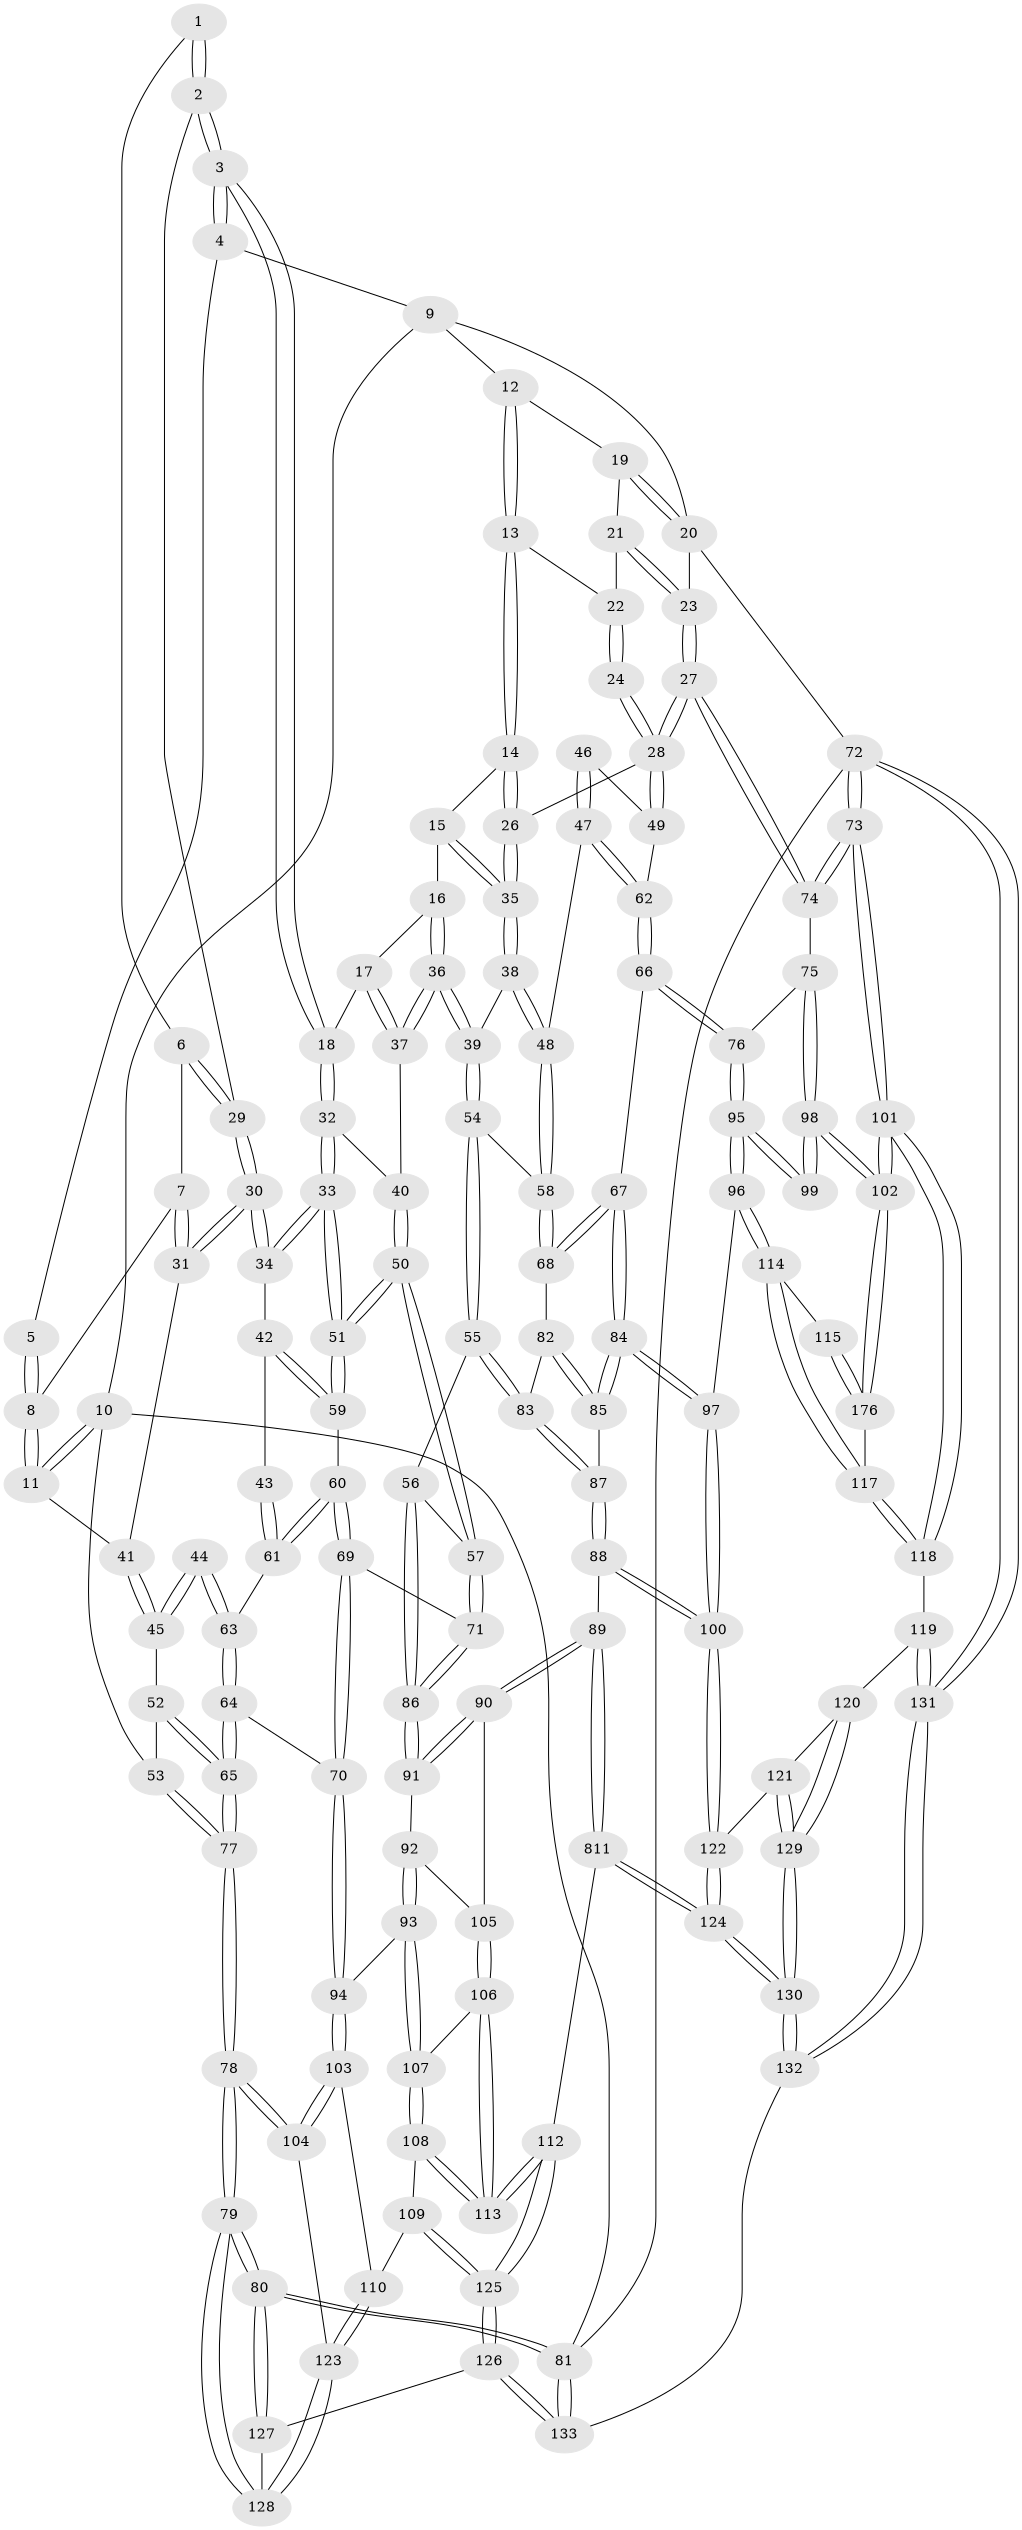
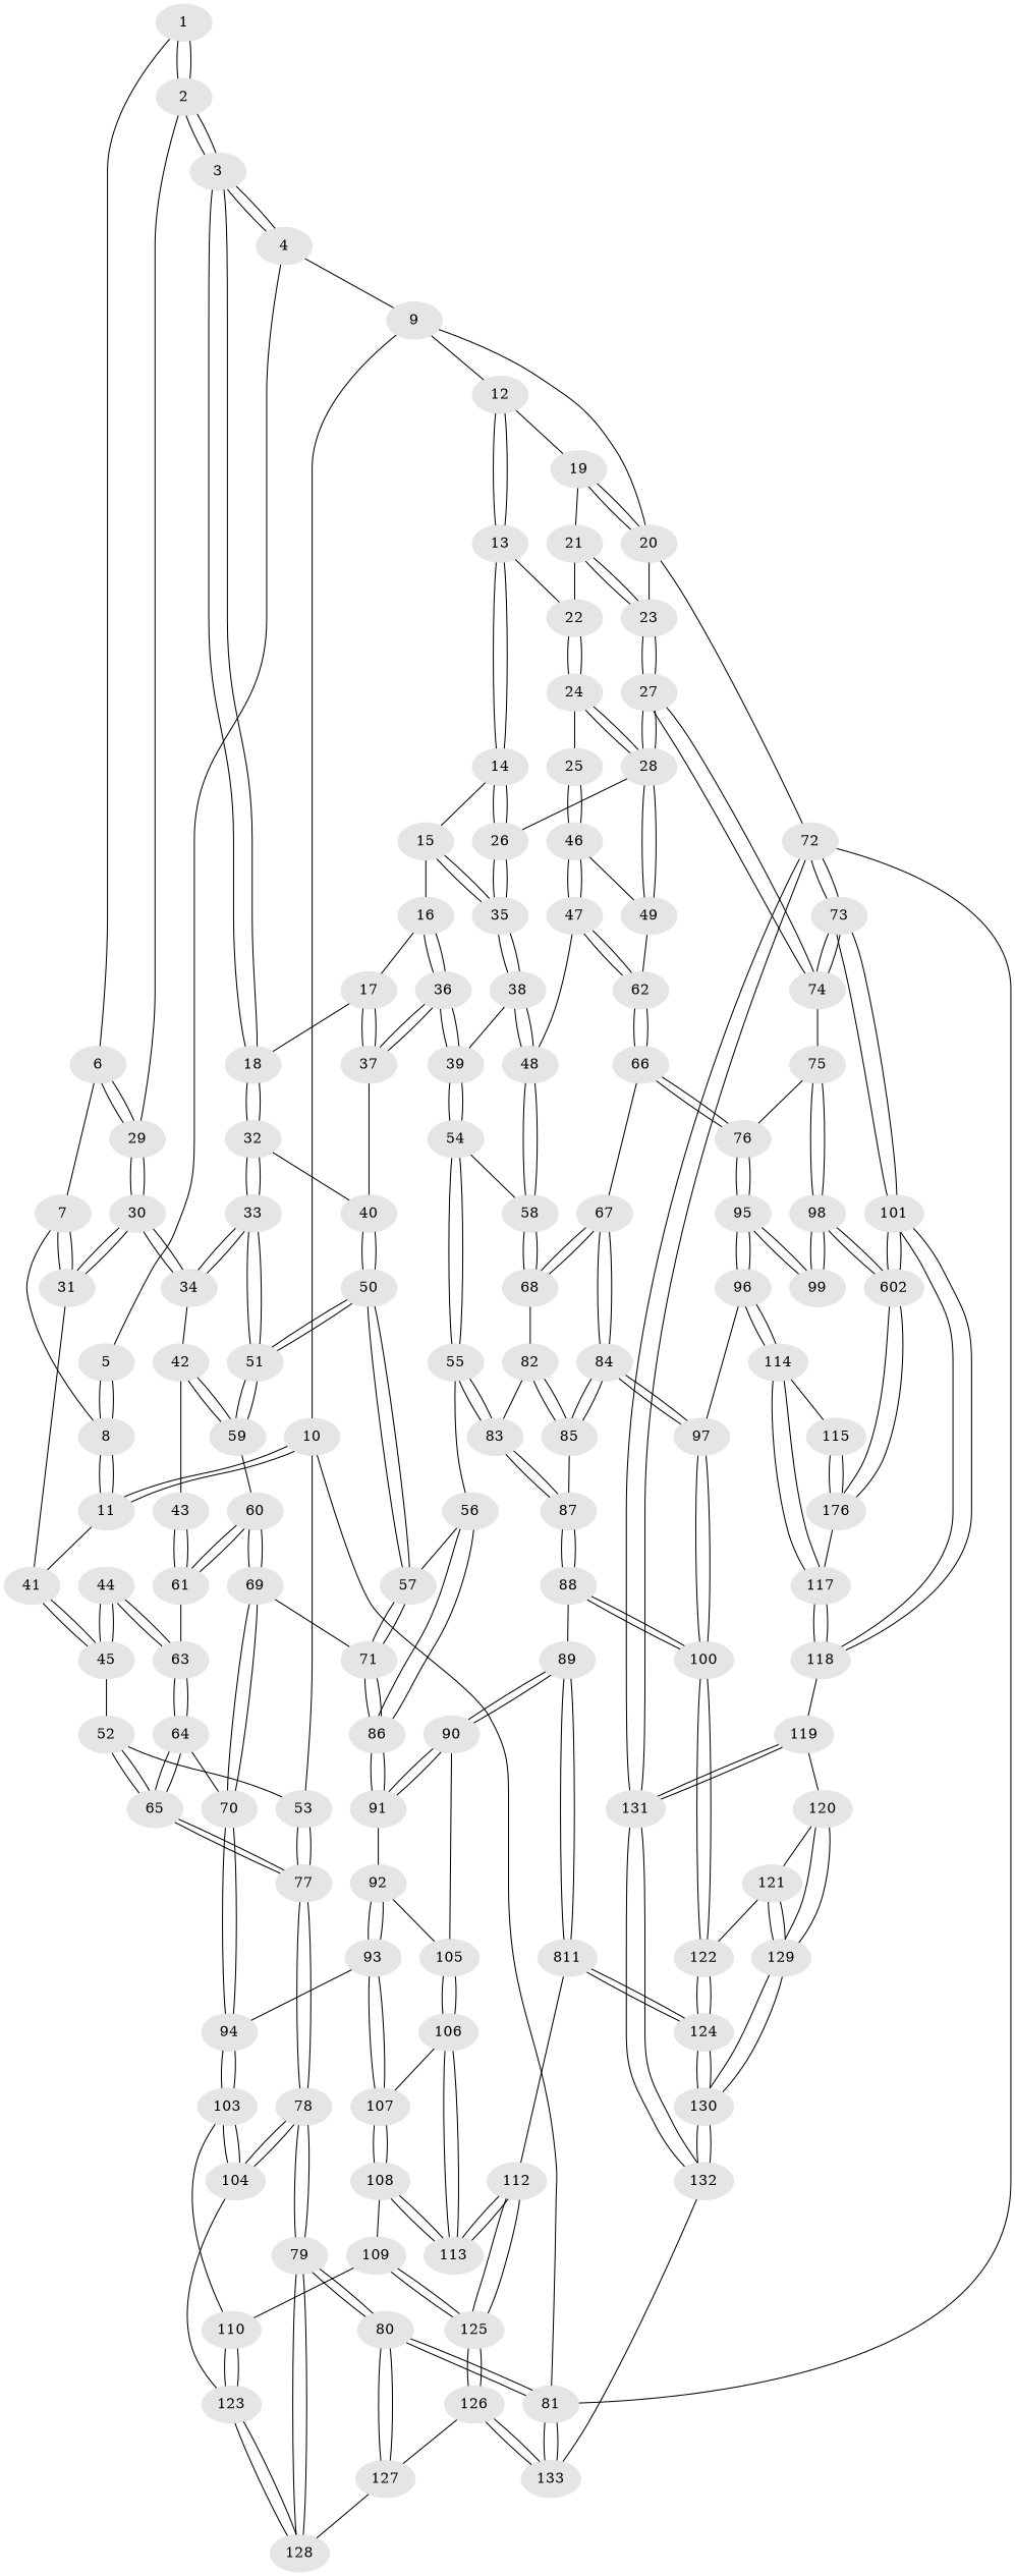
  graph {
    node [color=gray90 style=filled]
    1
    2
    6
    3
    29
    7
    4
    18
    30
    5
    9
    32
    8
    10
    12
    20
    11
    31
    41
    53
    81
    13
    19
    23
    72
    77
    133
    45
    14
    22
    21
    15
    26
    24
    16
    35
    17
    36
    38
    37
    39
    40
    33
    27
    73
    131
+   25
    28
    74
    46
    49
    47
    75
    62
    34
    42
    51
    50
    59
    43
    48
    54
    58
    55
    57
    52
    61
    60
    44
    63
    64
    65
    66
    68
    71
    78
    56
    83
    86
    87
    91
    82
    69
    70
    67
    76
    94
    84
    95
    85
    97
    103
    101
    132
-   102
+   102 [label=602]
    118
    98
    99
    96
    79
    104
    80
    128
    123
    127
    88
    100
    92
    89
    90
    n111 [label=811]
    122
    105
    112
    124
    106
    93
    107
    108
    110
    114
    115
    117
    n124 [label=176]
    119
    113
    109
    125
    126
    130
    120
    121
    129
    1 -- 2
    1 -- 2
    1 -- 6
    2 -- 3
    2 -- 3
    2 -- 29
    6 -- 29
    6 -- 29
    6 -- 7
    3 -- 4
    3 -- 4
    3 -- 18
    3 -- 18
    29 -- 30
    29 -- 30
    7 -- 8
    7 -- 31
    7 -- 31
    4 -- 5
    4 -- 9
    18 -- 32
    18 -- 32
    30 -- 31
    30 -- 31
    30 -- 34
    30 -- 34
    5 -- 8
    5 -- 8
    9 -- 10
    9 -- 12
    9 -- 20
    32 -- 40
    32 -- 33
    32 -- 33
    8 -- 11
    8 -- 11
    10 -- 11
    10 -- 11
    10 -- 53
    10 -- 81
    12 -- 13
    12 -- 13
    12 -- 19
    20 -- 23
    20 -- 72
    11 -- 41
    31 -- 41
    41 -- 45
    41 -- 45
    53 -- 77
    53 -- 77
    81 -- 133
    81 -- 133
    13 -- 14
    13 -- 14
    13 -- 22
    19 -- 20
    19 -- 20
    19 -- 21
    23 -- 27
    23 -- 27
    72 -- 81
    72 -- 73
    72 -- 73
    72 -- 131
    72 -- 131
    77 -- 78
    77 -- 78
    45 -- 52
    14 -- 15
    14 -- 26
    14 -- 26
    22 -- 24
    22 -- 24
    21 -- 23
    21 -- 23
    21 -- 22
    15 -- 16
    15 -- 35
    15 -- 35
    26 -- 35
    26 -- 35
+   24 -- 25
    24 -- 28
    24 -- 28
    16 -- 17
    16 -- 36
    16 -- 36
    35 -- 38
    35 -- 38
    17 -- 18
    17 -- 37
    17 -- 37
    36 -- 37
    36 -- 37
    36 -- 39
    36 -- 39
    38 -- 39
    38 -- 48
    38 -- 48
    37 -- 40
    39 -- 54
    39 -- 54
    40 -- 50
    40 -- 50
    33 -- 34
    33 -- 34
    33 -- 51
    33 -- 51
    27 -- 28
    27 -- 28
    27 -- 74
    27 -- 74
    73 -- 74
    73 -- 74
    73 -- 101
    73 -- 101
    131 -- 132
    131 -- 132
+   25 -- 46
+   25 -- 46
    28 -- 26
    28 -- 49
    28 -- 49
    74 -- 75
    46 -- 49
    46 -- 47
    46 -- 47
    49 -- 62
    47 -- 62
    47 -- 62
    47 -- 48
    75 -- 76
    75 -- 98
    75 -- 98
    62 -- 66
    62 -- 66
    34 -- 42
    42 -- 59
    42 -- 59
    42 -- 43
    51 -- 59
    51 -- 59
    50 -- 51
    50 -- 51
    50 -- 57
    50 -- 57
    59 -- 60
    43 -- 61
    43 -- 61
    48 -- 58
    48 -- 58
    54 -- 58
    54 -- 55
    54 -- 55
    58 -- 68
    58 -- 68
    55 -- 56
    55 -- 83
    55 -- 83
    57 -- 71
    57 -- 71
    52 -- 53
    52 -- 65
    52 -- 65
    61 -- 63
    60 -- 61
    60 -- 61
    60 -- 69
    60 -- 69
    44 -- 45
    44 -- 45
    44 -- 63
    44 -- 63
    63 -- 64
    63 -- 64
    64 -- 65
    64 -- 65
    64 -- 70
    65 -- 77
    65 -- 77
    66 -- 67
    66 -- 76
    66 -- 76
    68 -- 82
    71 -- 86
    71 -- 86
    78 -- 79
    78 -- 79
    78 -- 104
    78 -- 104
    56 -- 57
    56 -- 86
    56 -- 86
    83 -- 87
    83 -- 87
    86 -- 91
    86 -- 91
    87 -- 88
    87 -- 88
    91 -- 92
    82 -- 83
    82 -- 85
    82 -- 85
    69 -- 71
    69 -- 70
    69 -- 70
    70 -- 94
    70 -- 94
    67 -- 68
    67 -- 68
    67 -- 84
    67 -- 84
    76 -- 95
    76 -- 95
    94 -- 103
    94 -- 103
    84 -- 85
    84 -- 85
    84 -- 97
    84 -- 97
    95 -- 99
    95 -- 99
    95 -- 96
    95 -- 96
    85 -- 87
    97 -- 100
    97 -- 100
    103 -- 104
    103 -- 104
    103 -- 110
    101 -- 102
    101 -- 102
    101 -- 118
    101 -- 118
    132 -- 133
    102 -- n124
    102 -- n124
    118 -- 119
    98 -- 102
    98 -- 102
    98 -- 99
    98 -- 99
    96 -- 97
    96 -- 114
    96 -- 114
    79 -- 80
    79 -- 80
    79 -- 128
    79 -- 128
    104 -- 123
    80 -- 81
    80 -- 81
    80 -- 127
    80 -- 127
    123 -- 128
    123 -- 128
    127 -- 128
    88 -- 100
    88 -- 100
    88 -- 89
    100 -- 122
    100 -- 122
    92 -- 105
    92 -- 93
    92 -- 93
    89 -- 90
    89 -- 90
    89 -- n111
    89 -- n111
    90 -- 91
    90 -- 91
    90 -- 105
    n111 -- 112
    n111 -- 124
    n111 -- 124
    122 -- 124
    122 -- 124
    105 -- 106
    105 -- 106
    112 -- 113
    112 -- 113
    112 -- 125
    112 -- 125
    124 -- 130
    124 -- 130
    106 -- 107
    106 -- 113
    106 -- 113
    93 -- 94
    93 -- 107
    93 -- 107
    107 -- 108
    107 -- 108
    108 -- 113
    108 -- 113
    108 -- 109
    110 -- 123
    110 -- 123
    114 -- 115
    114 -- 117
    114 -- 117
    115 -- n124
    115 -- n124
    117 -- 118
    117 -- 118
    n124 -- 117
    119 -- 131
    119 -- 131
    119 -- 120
    109 -- 110
    109 -- 125
    109 -- 125
    125 -- 126
    125 -- 126
    126 -- 133
    126 -- 133
    126 -- 127
    130 -- 132
    130 -- 132
    120 -- 121
    120 -- 129
    120 -- 129
    121 -- 122
    121 -- 129
    121 -- 129
    129 -- 130
    129 -- 130
  }
